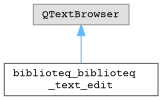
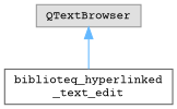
  digraph {
    rankdir=TB
    fontname="Courier Prime"
    node [fontname="Courier Prime" fontsize=10 shape=box style=filled]
    n1 [color=grey60 fillcolor="#E0E0E0" height=0.2 label=QTextBrowser width=0.4]
-   n2 [color=grey40 fillcolor=white height=0.2 label="biblioteq_biblioteq\l_text_edit" width=0.4]
+   n2 [color=grey40 fillcolor=white height=0.2 label="biblioteq_hyperlinked\l_text_edit" width=0.4]
    n1 -> n2 [color=steelblue1 dir=back fontname="Courier Prime" fontsize=10 labelfontname=Helvetica labelfontsize=10 style=solid]
  }
